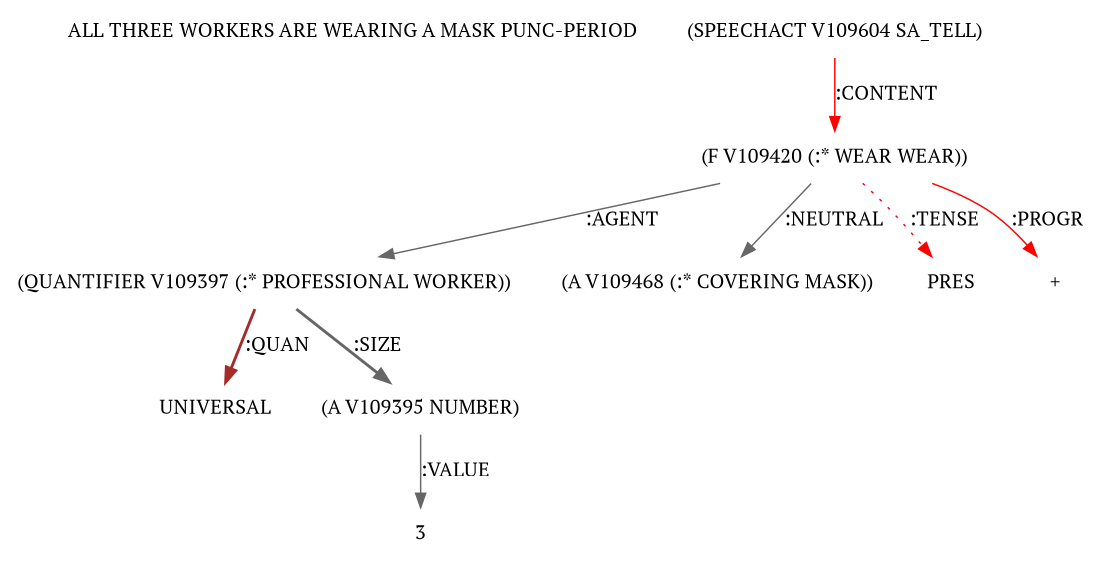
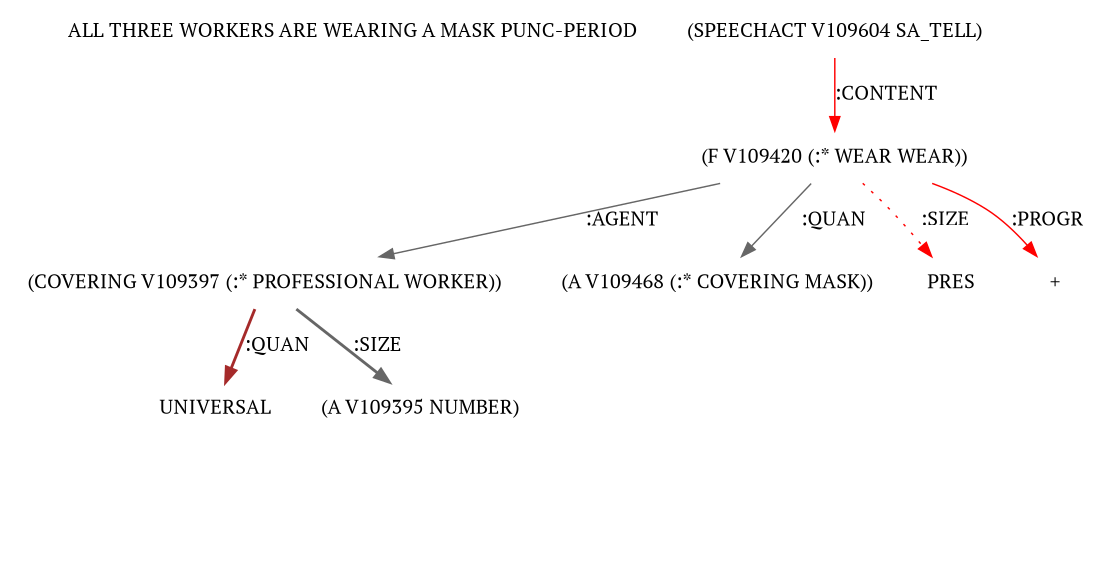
  digraph {
    fontname="PT Serif"
    node [color=gray40 fontname="PT Serif" shape=none]
    edge [color=gray40 fontname="PT Serif" style=solid]
    "ALL THREE WORKERS ARE WEARING A MASK PUNC-PERIOD"
    n2 [color=brown label="(SPEECHACT V109604 SA_TELL)"]
    n3 [label="(F V109420 (:* WEAR WEAR))"]
-   n4 [label="(QUANTIFIER V109397 (:* PROFESSIONAL WORKER))"]
+   n4 [label="(COVERING V109397 (:* PROFESSIONAL WORKER))"]
    n5 [color=teal label="(A V109468 (:* COVERING MASK))"]
    n6 [color=brown label=PRES]
    n7 [color=brown label="+"]
    n8 [color=teal label=UNIVERSAL]
    n9 [label="(A V109395 NUMBER)"]
-   n10 [color=brown label=3]
    n2 -> n3 [color=red label=":CONTENT"]
    n3 -> n4 [label=":AGENT"]
-   n3 -> n5 [label=":NEUTRAL"]
-   n3 -> n6 [color=red label=":TENSE" style=dotted]
+   n3 -> n5 [label=":QUAN"]
+   n3 -> n6 [color=red label=":SIZE" style=dotted]
    n3 -> n7 [color=red label=":PROGR"]
    n4 -> n8 [color=brown label=":QUAN" style=bold]
    n4 -> n9 [label=":SIZE" style=bold]
-   n9 -> n10 [label=":VALUE"]
  }
